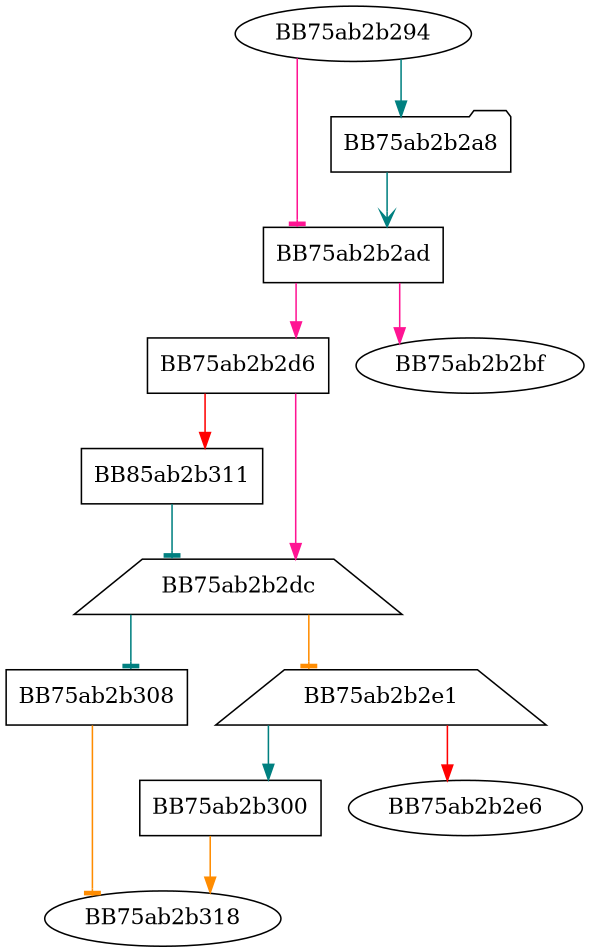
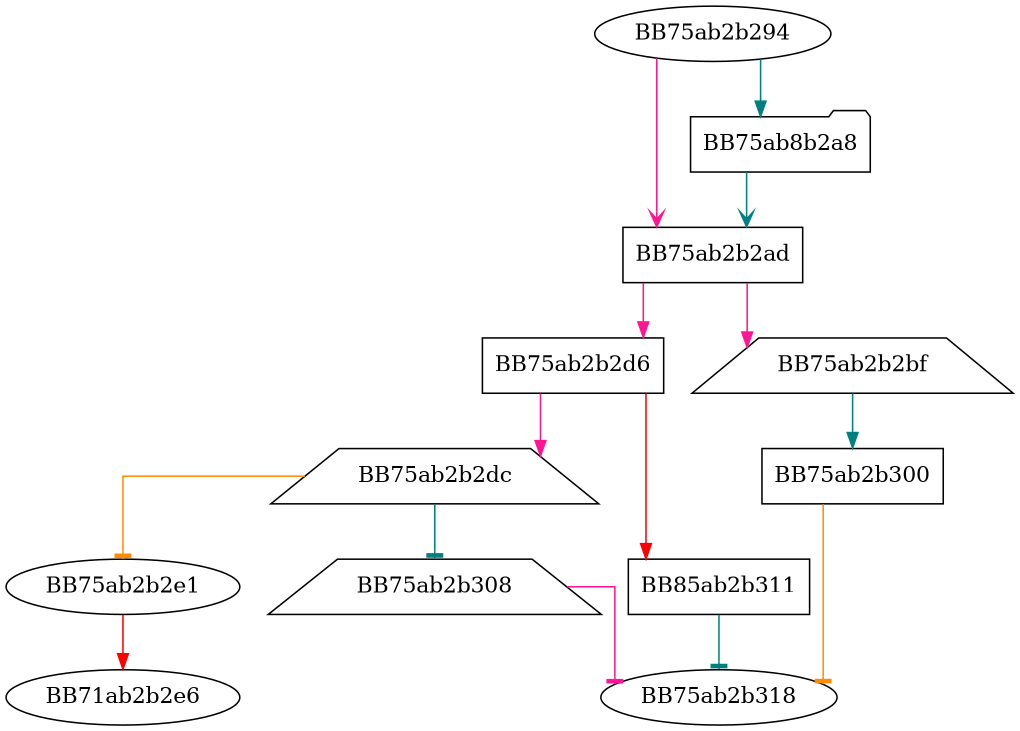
  digraph {
    splines=ortho
    node [shape=box]
    edge [arrowhead=normal color=teal]
    BB75ab2b294 [shape=ellipse]
    BB75ab2b2ad
-   BB75ab2b2a8 [shape=folder]
+   BB75ab2b2a8 [shape=folder label=BB75ab8b2a8]
    BB75ab2b2d6
-   BB75ab2b2bf [shape=ellipse]
+   BB75ab2b2bf [shape=trapezium]
    n6 [label=BB85ab2b311]
    BB75ab2b2dc [shape=trapezium]
    BB75ab2b318 [shape=ellipse]
-   BB75ab2b308
-   BB75ab2b2e1 [shape=trapezium]
+   BB75ab2b308 [shape=trapezium]
+   BB75ab2b2e1 [shape=ellipse]
    BB75ab2b300
-   BB75ab2b2e6 [shape=ellipse]
-   BB75ab2b294 -> BB75ab2b2ad [arrowhead=tee color=deeppink]
+   BB75ab2b2e6 [shape=ellipse label=BB71ab2b2e6]
+   BB75ab2b294 -> BB75ab2b2ad [arrowhead=vee color=deeppink]
    BB75ab2b294 -> BB75ab2b2a8
    BB75ab2b2ad -> BB75ab2b2d6 [color=deeppink]
    BB75ab2b2ad -> BB75ab2b2bf [color=deeppink]
    BB75ab2b2a8 -> BB75ab2b2ad [arrowhead=vee]
    BB75ab2b2d6 -> n6 [color=red]
    BB75ab2b2d6 -> BB75ab2b2dc [color=deeppink]
-   n6 -> BB75ab2b2dc [arrowhead=tee]
+   n6 -> BB75ab2b318 [arrowhead=tee]
    BB75ab2b2dc -> BB75ab2b308 [arrowhead=tee]
    BB75ab2b2dc -> BB75ab2b2e1 [arrowhead=tee color=darkorange]
-   BB75ab2b308 -> BB75ab2b318 [arrowhead=tee color=darkorange]
-   BB75ab2b2e1 -> BB75ab2b300
+   BB75ab2b308 -> BB75ab2b318 [arrowhead=tee color=deeppink]
+   BB75ab2b2bf -> BB75ab2b300
    BB75ab2b2e1 -> BB75ab2b2e6 [color=red]
-   BB75ab2b300 -> BB75ab2b318 [color=darkorange]
+   BB75ab2b300 -> BB75ab2b318 [arrowhead=tee color=darkorange]
  }
